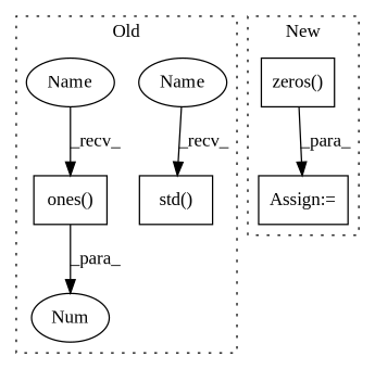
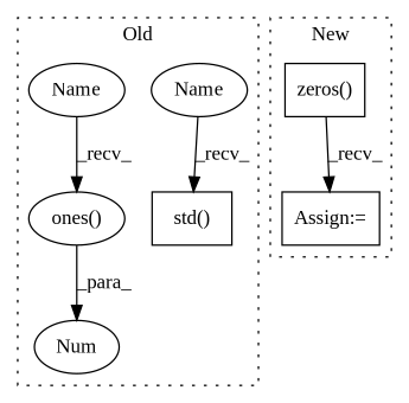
  digraph {
    fontname="Liberation Serif"
    node [a=75 fontname="Liberation Serif" l=2 shape=box]
    edge [fontname="Liberation Serif"]
-   n1 [l="8,1" label="ones()" s="13181,13190"]
+   n1 [l="8,1" label="ones()" s="13181,13190" shape=ellipse]
    n2 [a=76 l=1 label=Num s=13189 shape=ellipse]
    n3 [l="7,9" label="std()" s="13145,13170"]
    n4 [a=87 label=Name s=13145 shape=ellipse]
    n5 [a=87 label=Name s=13181 shape=ellipse]
    n6 [l="9,1" label="zeros()" s="14411,14435"]
    n7 [a=68 l=3 label="Assign:=" s=14393]
    subgraph cluster_1 {
      label=Old
      style=dotted
      n1
      n2
      n3
      n4
      n5
    }
    subgraph cluster_2 {
      label=New
      style=dotted
      n6
      n7
    }
    n1 -> n2 [label=_para_]
    n4 -> n3 [label=_recv_]
    n5 -> n1 [label=_recv_]
-   n6 -> n7 [label=_para_]
+   n6 -> n7 [label=_recv_]
  }
